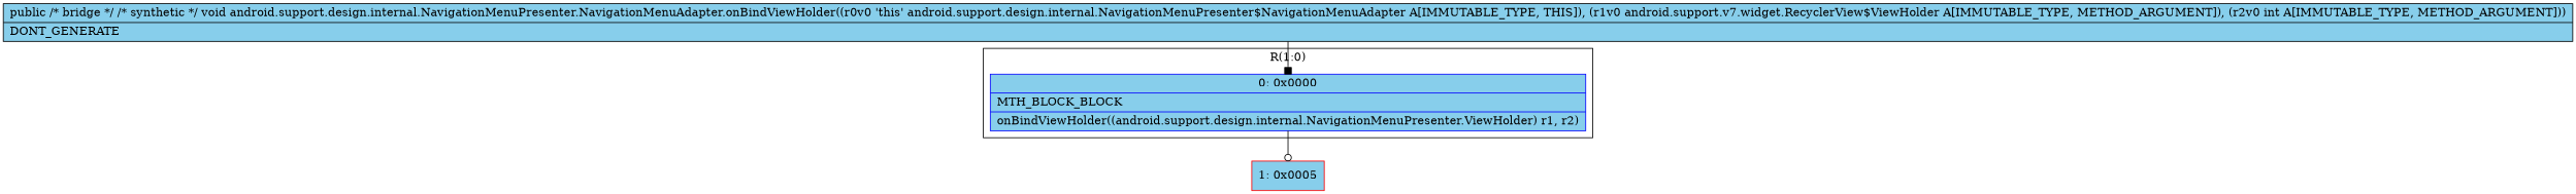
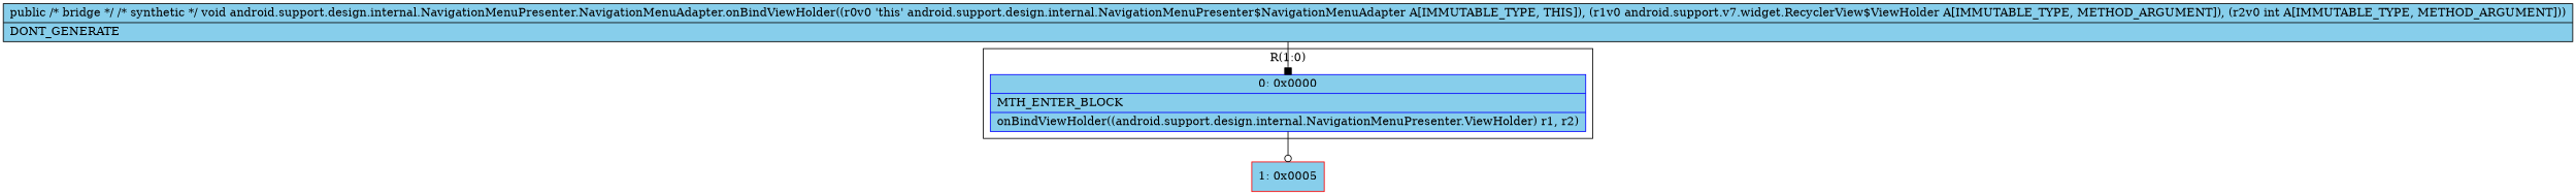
  digraph {
    node [shape=record style=filled fillcolor=skyblue]
-   n1 [color=blue label="{0\:\ 0x0000|MTH_BLOCK_BLOCK\l|onBindViewHolder((android.support.design.internal.NavigationMenuPresenter.ViewHolder) r1, r2)\l}"]
+   n1 [color=blue label="{0\:\ 0x0000|MTH_ENTER_BLOCK\l|onBindViewHolder((android.support.design.internal.NavigationMenuPresenter.ViewHolder) r1, r2)\l}"]
    n2 [color=red label="{1\:\ 0x0005}"]
    n3 [label="{public \/* bridge *\/ \/* synthetic *\/ void android.support.design.internal.NavigationMenuPresenter.NavigationMenuAdapter.onBindViewHolder((r0v0 'this' android.support.design.internal.NavigationMenuPresenter$NavigationMenuAdapter A[IMMUTABLE_TYPE, THIS]), (r1v0 android.support.v7.widget.RecyclerView$ViewHolder A[IMMUTABLE_TYPE, METHOD_ARGUMENT]), (r2v0 int A[IMMUTABLE_TYPE, METHOD_ARGUMENT]))  | DONT_GENERATE\l}"]
    subgraph cluster_1 {
      label="R(1:0)"
      n1
    }
    n1 -> n2 [arrowhead=odot]
    n3 -> n1 [arrowhead=box]
  }
